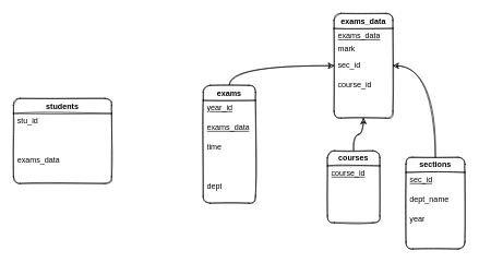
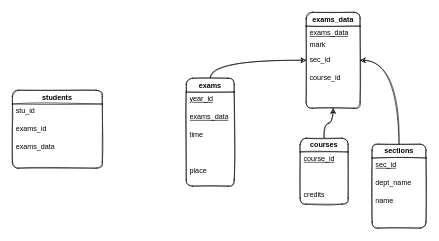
  <mxCell id="0" />
  <mxCell id="1" parent="0" />
  <mxCell id="2" value="students" style="swimlane;whiteSpace=wrap;html=1;rounded=1;sketch=1;" parent="1" vertex="1"><mxGeometry x="20" y="150" width="150" height="130" as="geometry" /></mxCell>
  <mxCell id="3" value="stu_id" style="text;align=left;verticalAlign=middle;spacingLeft=4;spacingRight=4;overflow=hidden;points=[[0,0.5],[1,0.5]];portConstraint=eastwest;rotatable=0;whiteSpace=wrap;html=1;rounded=1;sketch=1;" parent="2" vertex="1"><mxGeometry y="20" width="80" height="30" as="geometry" /></mxCell>
+ <mxCell id="4" value="exams_id" style="text;align=left;verticalAlign=middle;spacingLeft=4;spacingRight=4;overflow=hidden;points=[[0,0.5],[1,0.5]];portConstraint=eastwest;rotatable=0;whiteSpace=wrap;html=1;rounded=1;sketch=1;" parent="2" vertex="1"><mxGeometry y="50" width="80" height="30" as="geometry" /></mxCell>
  <mxCell id="5" value="exams_data" style="text;align=left;verticalAlign=middle;spacingLeft=4;spacingRight=4;overflow=hidden;points=[[0,0.5],[1,0.5]];portConstraint=eastwest;rotatable=0;whiteSpace=wrap;html=1;rounded=1;sketch=1;" parent="2" vertex="1"><mxGeometry y="80" width="80" height="30" as="geometry" /></mxCell>
  <mxCell id="6" style="edgeStyle=orthogonalEdgeStyle;rounded=1;orthogonalLoop=1;jettySize=auto;html=1;exitX=0.5;exitY=0;exitDx=0;exitDy=0;entryX=1;entryY=0.5;entryDx=0;entryDy=0;curved=1;sketch=1;" parent="1" source="7" target="21" edge="1"><mxGeometry relative="1" as="geometry" /></mxCell>
  <mxCell id="7" value="sections" style="swimlane;whiteSpace=wrap;html=1;rounded=1;sketch=1;" parent="1" vertex="1"><mxGeometry x="620" y="240" width="90" height="140" as="geometry" /></mxCell>
  <mxCell id="8" value="dept_name" style="text;align=left;verticalAlign=middle;spacingLeft=4;spacingRight=4;overflow=hidden;points=[[0,0.5],[1,0.5]];portConstraint=eastwest;rotatable=0;whiteSpace=wrap;html=1;rounded=1;sketch=1;" parent="7" vertex="1"><mxGeometry y="50" width="80" height="30" as="geometry" /></mxCell>
- <mxCell id="9" value="year" style="text;align=left;verticalAlign=middle;spacingLeft=4;spacingRight=4;overflow=hidden;points=[[0,0.5],[1,0.5]];portConstraint=eastwest;rotatable=0;whiteSpace=wrap;html=1;rounded=1;sketch=1;" parent="7" vertex="1"><mxGeometry y="80" width="80" height="30" as="geometry" /></mxCell>
+ <mxCell id="9" value="name" style="text;align=left;verticalAlign=middle;spacingLeft=4;spacingRight=4;overflow=hidden;points=[[0,0.5],[1,0.5]];portConstraint=eastwest;rotatable=0;whiteSpace=wrap;html=1;rounded=1;sketch=1;" parent="7" vertex="1"><mxGeometry y="80" width="80" height="30" as="geometry" /></mxCell>
  <mxCell id="10" value="&lt;u&gt;sec_id&lt;/u&gt;" style="text;align=left;verticalAlign=middle;spacingLeft=4;spacingRight=4;overflow=hidden;points=[[0,0.5],[1,0.5]];portConstraint=eastwest;rotatable=0;whiteSpace=wrap;html=1;rounded=1;sketch=1;" parent="7" vertex="1"><mxGeometry y="20" width="80" height="30" as="geometry" /></mxCell>
  <mxCell id="11" style="edgeStyle=orthogonalEdgeStyle;rounded=1;orthogonalLoop=1;jettySize=auto;html=1;exitX=0.5;exitY=0;exitDx=0;exitDy=0;entryX=0;entryY=0.5;entryDx=0;entryDy=0;curved=1;sketch=1;" parent="1" source="12" target="22" edge="1"><mxGeometry relative="1" as="geometry" /></mxCell>
  <mxCell id="12" value="exams" style="swimlane;whiteSpace=wrap;html=1;rounded=1;sketch=1;" parent="1" vertex="1"><mxGeometry x="310" y="130" width="80" height="180" as="geometry" /></mxCell>
- <mxCell id="13" value="dept" style="text;align=left;verticalAlign=middle;spacingLeft=4;spacingRight=4;overflow=hidden;points=[[0,0.5],[1,0.5]];portConstraint=eastwest;rotatable=0;whiteSpace=wrap;html=1;rounded=1;sketch=1;" parent="12" vertex="1"><mxGeometry y="140" width="80" height="30" as="geometry" /></mxCell>
+ <mxCell id="13" value="place" style="text;align=left;verticalAlign=middle;spacingLeft=4;spacingRight=4;overflow=hidden;points=[[0,0.5],[1,0.5]];portConstraint=eastwest;rotatable=0;whiteSpace=wrap;html=1;rounded=1;sketch=1;" parent="12" vertex="1"><mxGeometry y="140" width="80" height="30" as="geometry" /></mxCell>
  <mxCell id="14" value="time" style="text;align=left;verticalAlign=middle;spacingLeft=4;spacingRight=4;overflow=hidden;points=[[0,0.5],[1,0.5]];portConstraint=eastwest;rotatable=0;whiteSpace=wrap;html=1;rounded=1;sketch=1;" parent="12" vertex="1"><mxGeometry y="80" width="80" height="30" as="geometry" /></mxCell>
  <mxCell id="15" value="&lt;u&gt;year_id&lt;/u&gt;" style="text;align=left;verticalAlign=middle;spacingLeft=4;spacingRight=4;overflow=hidden;points=[[0,0.5],[1,0.5]];portConstraint=eastwest;rotatable=0;whiteSpace=wrap;html=1;rounded=1;sketch=1;" parent="12" vertex="1"><mxGeometry y="20" width="80" height="30" as="geometry" /></mxCell>
  <mxCell id="16" value="&lt;u&gt;exams_data&lt;/u&gt;" style="text;align=left;verticalAlign=middle;spacingLeft=4;spacingRight=4;overflow=hidden;points=[[0,0.5],[1,0.5]];portConstraint=eastwest;rotatable=0;whiteSpace=wrap;html=1;rounded=1;sketch=1;" parent="12" vertex="1"><mxGeometry y="50" width="80" height="30" as="geometry" /></mxCell>
  <mxCell id="17" style="edgeStyle=orthogonalEdgeStyle;rounded=1;orthogonalLoop=1;jettySize=auto;html=1;exitX=0.5;exitY=0;exitDx=0;exitDy=0;entryX=0.5;entryY=1;entryDx=0;entryDy=0;curved=1;sketch=1;" parent="1" source="18" target="21" edge="1"><mxGeometry relative="1" as="geometry" /></mxCell>
  <mxCell id="18" value="courses" style="swimlane;whiteSpace=wrap;html=1;startSize=23;rounded=1;sketch=1;" parent="1" vertex="1"><mxGeometry x="500" y="230" width="80" height="110" as="geometry" /></mxCell>
+ <mxCell id="19" value="credits" style="text;align=left;verticalAlign=middle;spacingLeft=4;spacingRight=4;overflow=hidden;points=[[0,0.5],[1,0.5]];portConstraint=eastwest;rotatable=0;whiteSpace=wrap;html=1;rounded=1;sketch=1;" parent="18" vertex="1"><mxGeometry y="80" width="80" height="30" as="geometry" /></mxCell>
  <mxCell id="20" value="&lt;u&gt;course_id&lt;/u&gt;" style="text;align=left;verticalAlign=middle;spacingLeft=4;spacingRight=4;overflow=hidden;points=[[0,0.5],[1,0.5]];portConstraint=eastwest;rotatable=0;whiteSpace=wrap;html=1;rounded=1;sketch=1;" parent="18" vertex="1"><mxGeometry y="20" width="80" height="30" as="geometry" /></mxCell>
  <mxCell id="21" value="exams_data" style="swimlane;whiteSpace=wrap;html=1;rounded=1;sketch=1;" parent="1" vertex="1"><mxGeometry x="510" y="20" width="90" height="160" as="geometry" /></mxCell>
  <mxCell id="22" value="sec_id" style="text;align=left;verticalAlign=middle;spacingLeft=4;spacingRight=4;overflow=hidden;points=[[0,0.5],[1,0.5]];portConstraint=eastwest;rotatable=0;whiteSpace=wrap;html=1;rounded=1;sketch=1;" parent="21" vertex="1"><mxGeometry y="65" width="70" height="30" as="geometry" /></mxCell>
  <mxCell id="23" value="course_id" style="text;align=left;verticalAlign=middle;spacingLeft=4;spacingRight=4;overflow=hidden;points=[[0,0.5],[1,0.5]];portConstraint=eastwest;rotatable=0;whiteSpace=wrap;html=1;rounded=1;sketch=1;" parent="21" vertex="1"><mxGeometry y="95" width="80" height="30" as="geometry" /></mxCell>
  <mxCell id="24" value="&lt;u&gt;exams_data&lt;/u&gt;" style="text;align=left;verticalAlign=middle;spacingLeft=4;spacingRight=4;overflow=hidden;points=[[0,0.5],[1,0.5]];portConstraint=eastwest;rotatable=0;whiteSpace=wrap;html=1;rounded=1;sketch=1;" parent="21" vertex="1"><mxGeometry y="20" width="80" height="30" as="geometry" /></mxCell>
  <mxCell id="25" value="mark" style="text;align=left;verticalAlign=middle;spacingLeft=4;spacingRight=4;overflow=hidden;points=[[0,0.5],[1,0.5]];portConstraint=eastwest;rotatable=0;whiteSpace=wrap;html=1;rounded=1;sketch=1;" parent="21" vertex="1"><mxGeometry y="40" width="70" height="30" as="geometry" /></mxCell>
